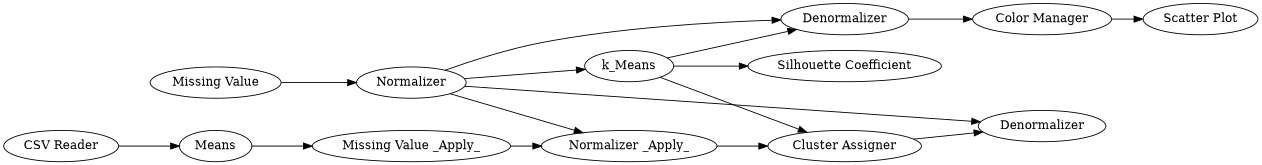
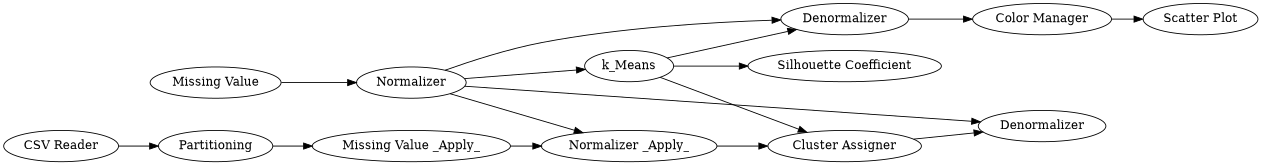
  digraph {
    rankdir=LR
    n1 [label="CSV Reader"]
-   n2 [label=Means]
+   n2 [label=Partitioning]
    n3 [label="Missing Value _Apply_"]
    n4 [label="Missing Value"]
    n5 [label=Normalizer]
    n6 [label="Normalizer _Apply_"]
    n7 [label=k_Means]
    n8 [label=Denormalizer]
    n9 [label=Denormalizer]
    n10 [label="Cluster Assigner"]
    n11 [label="Silhouette Coefficient"]
    n12 [label="Color Manager"]
    n13 [label="Scatter Plot"]
    n1 -> n2
    n2 -> n3
    n3 -> n6
    n4 -> n5
    n5 -> n6
    n5 -> n7
    n5 -> n8
    n5 -> n9
    n6 -> n10
    n7 -> n8
    n7 -> n10
    n7 -> n11
    n8 -> n12
    n10 -> n9
    n12 -> n13
  }
